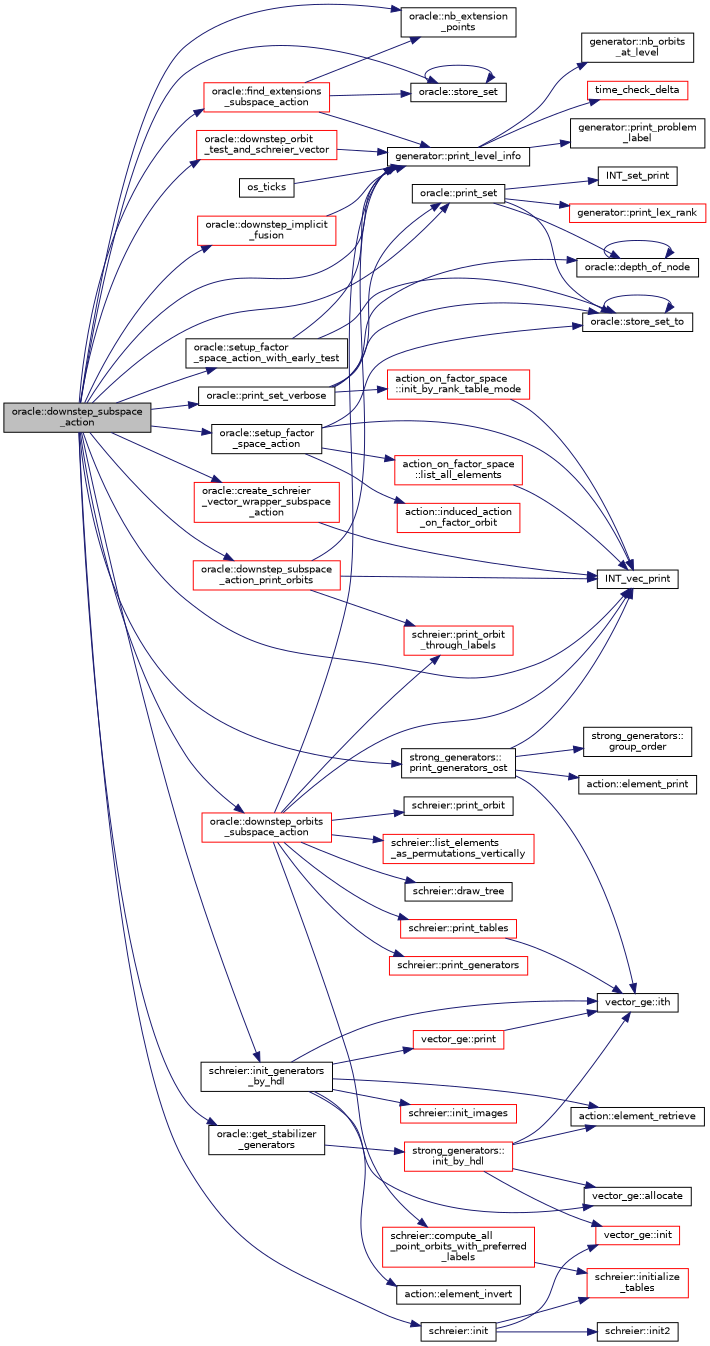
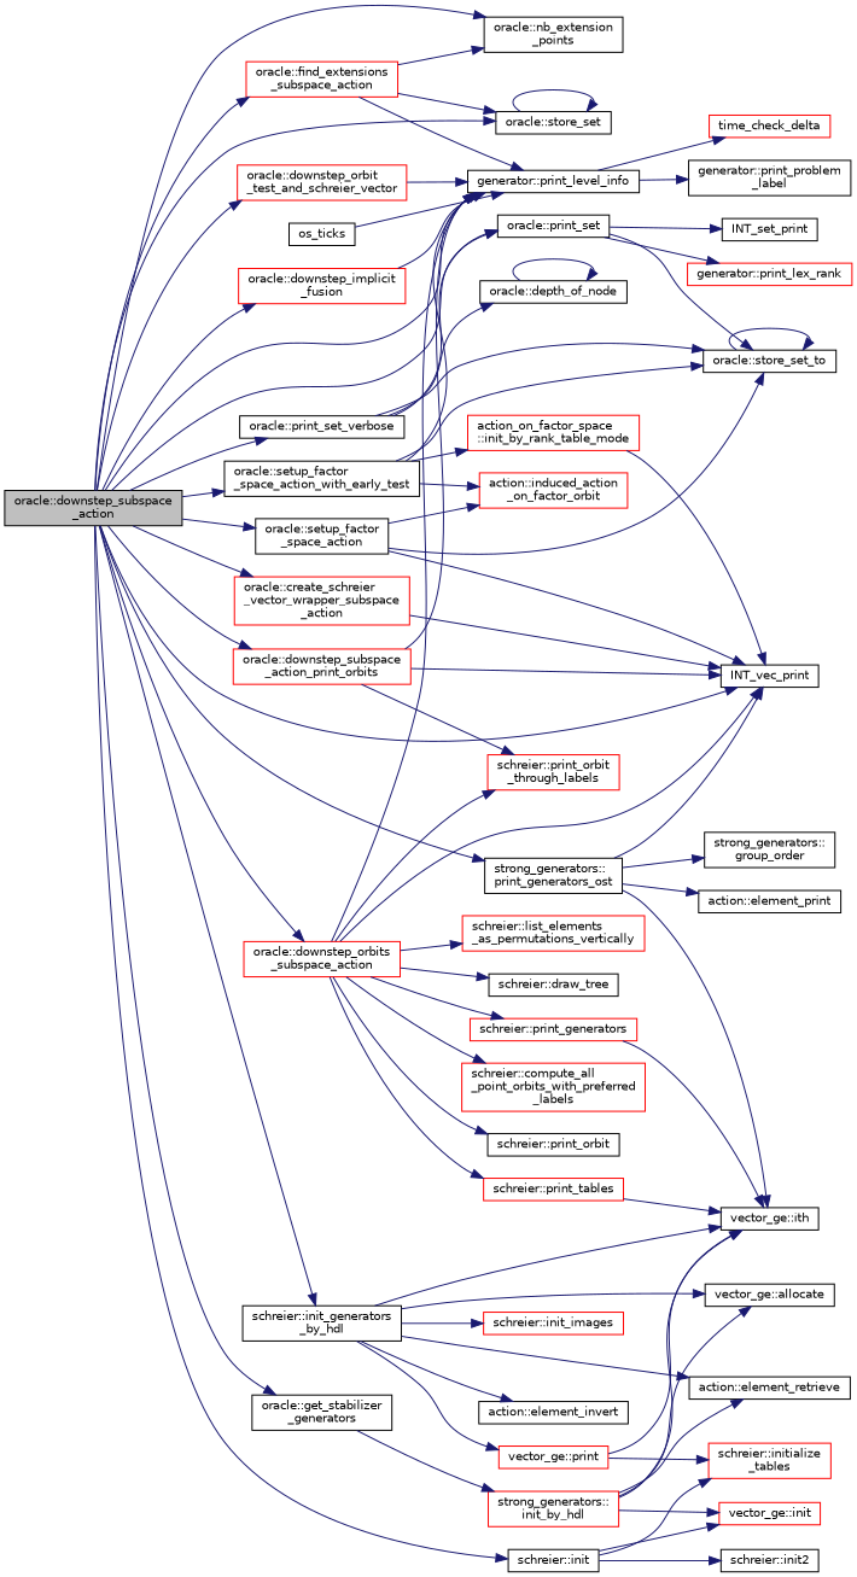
  digraph {
    rankdir=LR
    node [color=black fillcolor=white fontname=Helvetica fontsize=10 shape=record style=filled]
    edge [color=midnightblue fontname=Helvetica fontsize=10 labelfontname=Helvetica labelfontsize=10 style=solid]
    n1 [fillcolor=grey75 fontcolor=black height=0.2 label="oracle::downstep_subspace\l_action" width=0.4]
    n2 [height=0.2 label="oracle::store_set" width=0.4]
    n3 [height=0.2 label="generator::print_level_info" width=0.4]
    n4 [height=0.2 label="oracle::print_set" width=0.4]
    n5 [height=0.2 label="oracle::print_set_verbose" width=0.4]
    n6 [height=0.2 label=INT_vec_print width=0.4]
    n7 [height=0.2 label="oracle::get_stabilizer\l_generators" width=0.4]
    n8 [height=0.2 label="strong_generators::\lprint_generators_ost" width=0.4]
    n9 [height=0.2 label="oracle::setup_factor\l_space_action_with_early_test" width=0.4]
    n10 [height=0.2 label="oracle::setup_factor\l_space_action" width=0.4]
    n11 [height=0.2 label="schreier::init" width=0.4]
    n12 [height=0.2 label="schreier::init_generators\l_by_hdl" width=0.4]
    n13 [color=red height=0.2 label="oracle::downstep_orbits\l_subspace_action" width=0.4]
    n14 [color=red height=0.2 label="oracle::create_schreier\l_vector_wrapper_subspace\l_action" width=0.4]
    n15 [color=red height=0.2 label="oracle::downstep_orbit\l_test_and_schreier_vector" width=0.4]
    n16 [color=red height=0.2 label="oracle::downstep_implicit\l_fusion" width=0.4]
    n17 [color=red height=0.2 label="oracle::find_extensions\l_subspace_action" width=0.4]
    n18 [height=0.2 label="oracle::nb_extension\l_points" width=0.4]
    n19 [color=red height=0.2 label="oracle::downstep_subspace\l_action_print_orbits" width=0.4]
    n20 [color=red height=0.2 label=time_check_delta width=0.4]
    n21 [height=0.2 label="generator::print_problem\l_label" width=0.4]
-   n22 [height=0.2 label="generator::nb_orbits\l_at_level" width=0.4]
    n23 [height=0.2 label="oracle::depth_of_node" width=0.4]
    n24 [height=0.2 label="oracle::store_set_to" width=0.4]
    n25 [height=0.2 label=INT_set_print width=0.4]
    n26 [color=red height=0.2 label="generator::print_lex_rank" width=0.4]
    n27 [color=red height=0.2 label="strong_generators::\linit_by_hdl" width=0.4]
    n28 [height=0.2 label="strong_generators::\lgroup_order" width=0.4]
    n29 [height=0.2 label="vector_ge::ith" width=0.4]
    n30 [height=0.2 label="action::element_print" width=0.4]
    n31 [color=red height=0.2 label="action_on_factor_space\l::init_by_rank_table_mode" width=0.4]
    n32 [color=red height=0.2 label="action::induced_action\l_on_factor_orbit" width=0.4]
-   n33 [color=red height=0.2 label="action_on_factor_space\l::list_all_elements" width=0.4]
    n34 [color=red height=0.2 label="vector_ge::init" width=0.4]
    n35 [color=red height=0.2 label="schreier::initialize\l_tables" width=0.4]
    n36 [height=0.2 label="schreier::init2" width=0.4]
    n37 [height=0.2 label="vector_ge::allocate" width=0.4]
    n38 [height=0.2 label="action::element_retrieve" width=0.4]
    n39 [height=0.2 label="action::element_invert" width=0.4]
    n40 [color=red height=0.2 label="vector_ge::print" width=0.4]
    n41 [color=red height=0.2 label="schreier::init_images" width=0.4]
    n42 [color=red height=0.2 label="schreier::print_generators" width=0.4]
    n43 [color=red height=0.2 label="schreier::compute_all\l_point_orbits_with_preferred\l_labels" width=0.4]
    n44 [height=0.2 label="schreier::print_orbit" width=0.4]
    n45 [color=red height=0.2 label="schreier::print_orbit\l_through_labels" width=0.4]
    n46 [color=red height=0.2 label="schreier::list_elements\l_as_permutations_vertically" width=0.4]
    n47 [color=red height=0.2 label="schreier::print_tables" width=0.4]
    n48 [height=0.2 label="schreier::draw_tree" width=0.4]
    n49 [height=0.2 label=os_ticks width=0.4]
    n1 -> n2
    n1 -> n3
    n1 -> n4
    n1 -> n5
    n1 -> n6
    n1 -> n7
    n1 -> n8
    n1 -> n9
    n1 -> n10
    n1 -> n11
    n1 -> n12
    n1 -> n13
    n1 -> n14
    n1 -> n15
    n1 -> n16
    n1 -> n17
    n1 -> n18
    n1 -> n19
    n2 -> n2
    n3 -> n20
    n3 -> n21
-   n3 -> n22
-   n4 -> n23
    n4 -> n24
    n4 -> n25
    n4 -> n26
    n5 -> n4
    n5 -> n23
    n5 -> n24
    n7 -> n27
    n8 -> n6
    n8 -> n28
    n8 -> n29
    n8 -> n30
    n9 -> n3
    n9 -> n24
-   n5 -> n31
+   n9 -> n31
+   n9 -> n32
    n10 -> n6
    n10 -> n24
    n10 -> n32
-   n10 -> n33
    n11 -> n34
    n11 -> n35
    n11 -> n36
    n12 -> n29
    n12 -> n37
    n12 -> n38
    n12 -> n39
    n12 -> n40
    n12 -> n41
    n13 -> n3
    n13 -> n6
    n13 -> n42
    n13 -> n43
    n13 -> n44
    n13 -> n45
    n13 -> n46
    n13 -> n47
    n13 -> n48
    n14 -> n6
    n15 -> n3
    n16 -> n3
    n17 -> n2
    n17 -> n3
    n17 -> n18
    n19 -> n3
    n19 -> n6
    n19 -> n45
    n23 -> n23
    n24 -> n24
    n27 -> n29
    n27 -> n34
    n27 -> n37
    n27 -> n38
    n31 -> n6
-   n33 -> n6
    n40 -> n29
-   n43 -> n35
+   n42 -> n29
+   n40 -> n35
    n47 -> n29
    n49 -> n3
  }
